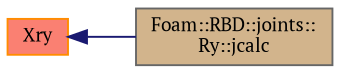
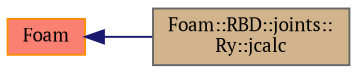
  digraph {
    rankdir=LR
    fontname="PT Serif"
    node [fontname="PT Serif" fontsize=10 shape=record style=filled]
-   n1 [color=darkorange fillcolor=salmon fontcolor=black height=0.2 label=Xry width=0.4]
+   n1 [color=darkorange fillcolor=salmon fontcolor=black height=0.2 label=Foam width=0.4]
    n2 [color=gray40 height=0.2 label="Foam::RBD::joints::\lRy::jcalc" width=0.4 fillcolor=tan]
    n1 -> n2 [color=midnightblue dir=back fontname="PT Serif" fontsize=10 labelfontname=Helvetica labelfontsize=10 style=solid]
  }
